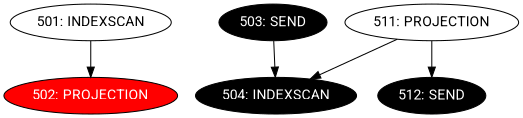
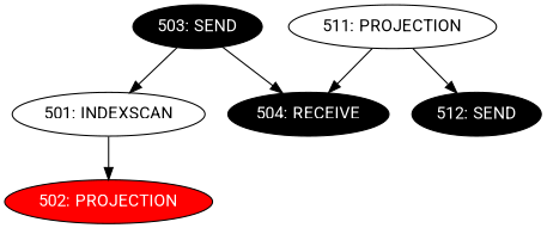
  digraph {
    fontname=Roboto
    node [fontname=Roboto fillcolor=black fontcolor=white style=filled]
    edge [fontname=Roboto]
    n1 [label="501: INDEXSCAN" fillcolor="" fontcolor="" style=""]
    n2 [fillcolor=red label="502: PROJECTION"]
    n3 [label="503: SEND"]
-   n4 [label="504: INDEXSCAN"]
+   n4 [label="504: RECEIVE"]
    n5 [label="511: PROJECTION" fillcolor="" fontcolor="" style=""]
    n6 [label="512: SEND"]
    n1 -> n2
+   n3 -> n1
    n3 -> n4
    n5 -> n4
    n5 -> n6
  }
